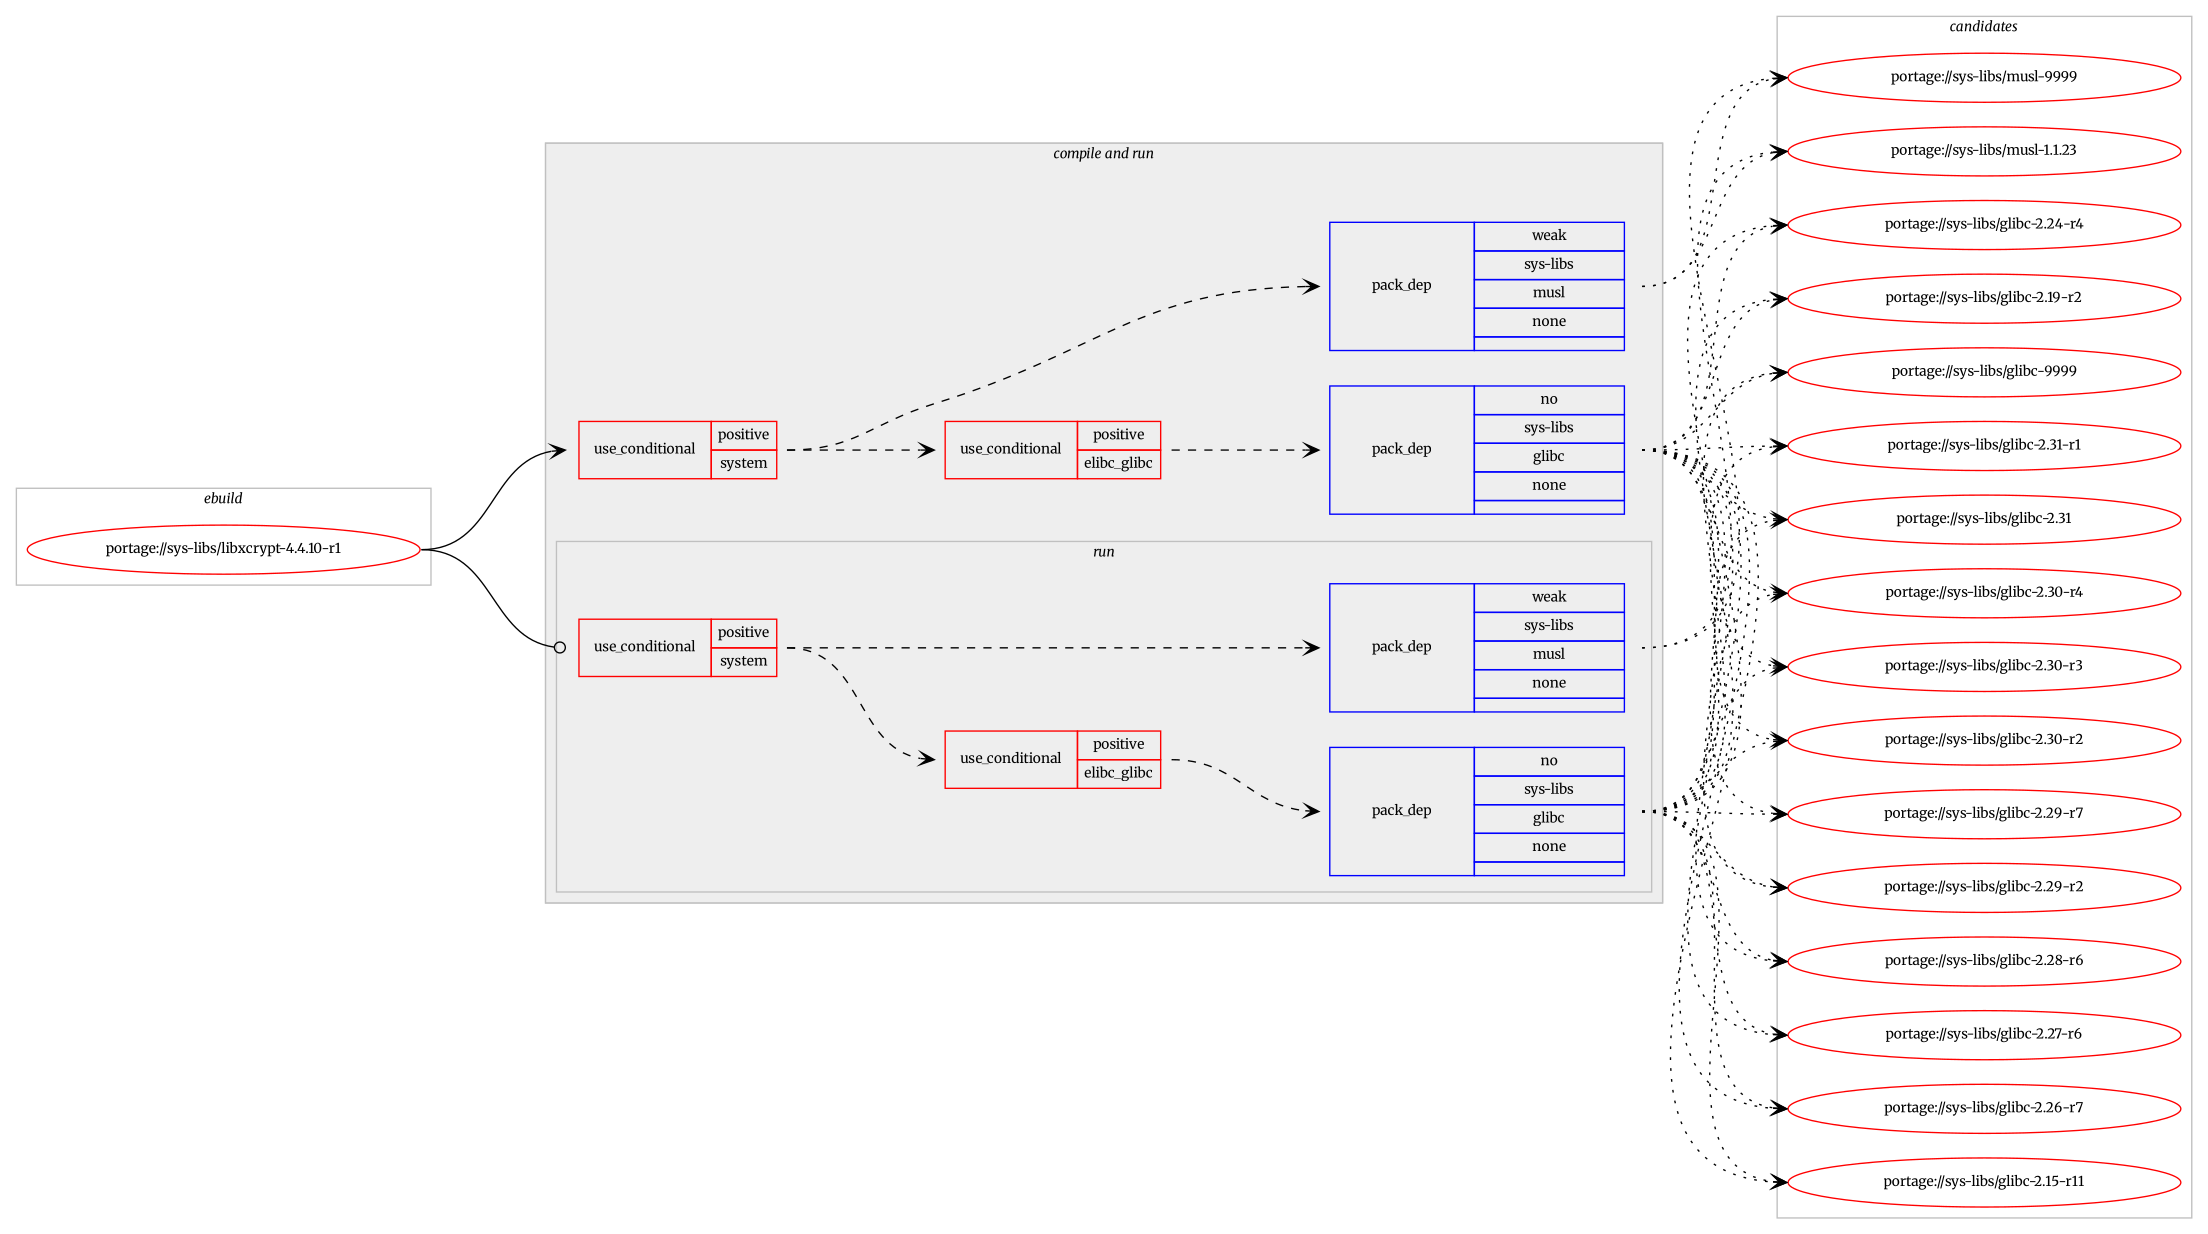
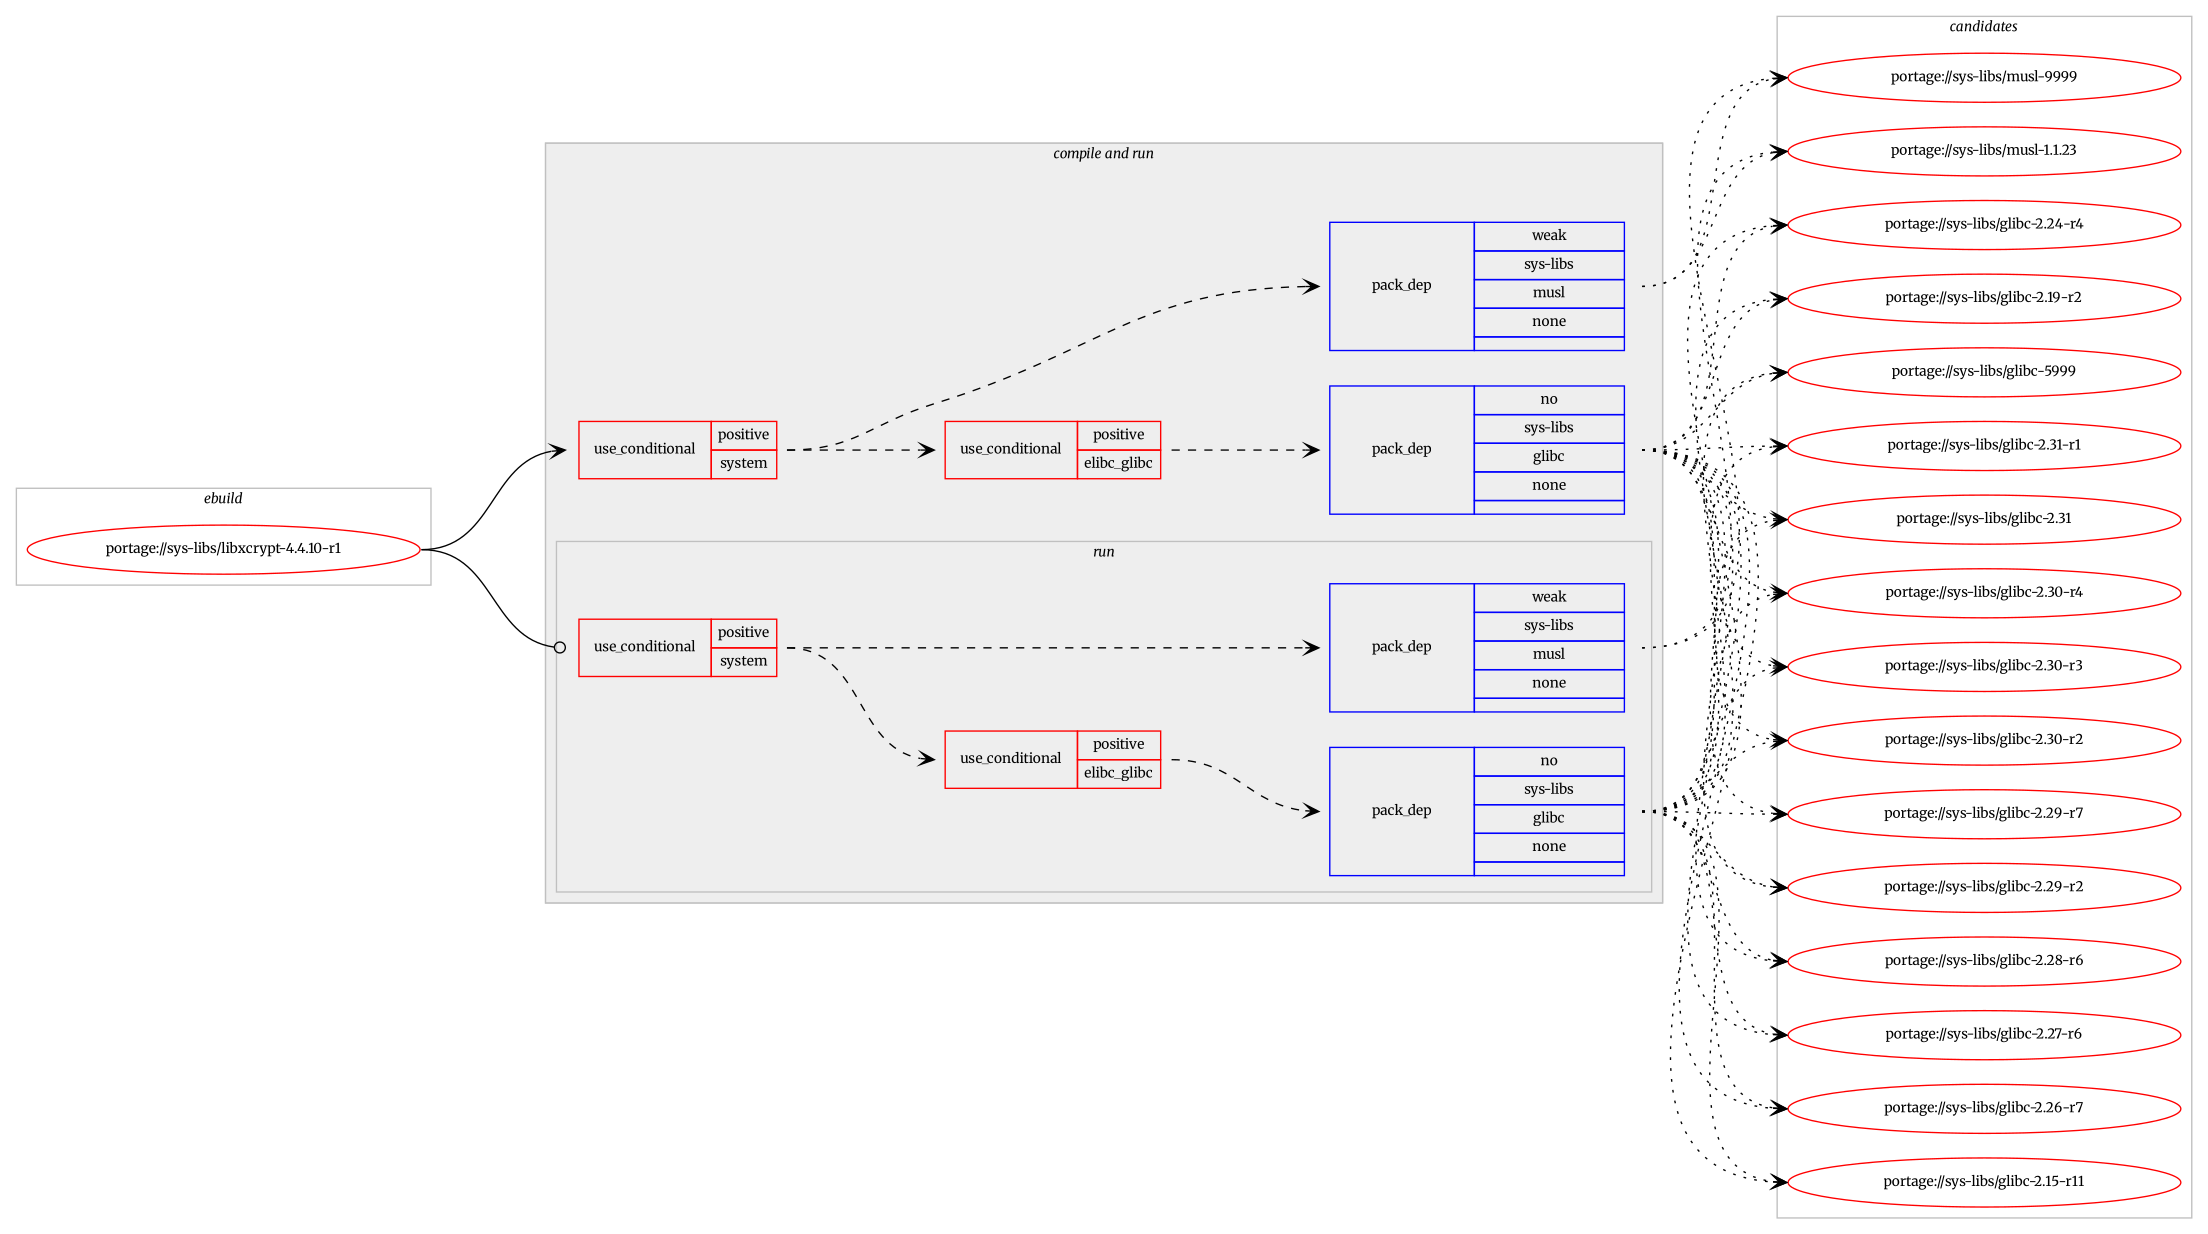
  digraph {
    compound=true
    concentrate=true
    fontname=Merriweather
    fontsize=10
    newrank=true
    rankdir=LR
    ranksep=1.5
    node [color=red fontname=Merriweather fontsize=10]
    edge [arrowhead=vee fontname=Merriweather headport=w style=dotted tailport=e weight=100]
    n1 [label="portage://sys-libs/libxcrypt-4.4.10-r1" width=4]
    n2 [color=blue label=<<TABLE BORDER="0" CELLBORDER="1" CELLSPACING="0" CELLPADDING="4" WIDTH="220"><TR><TD ROWSPAN="6" CELLPADDING="30">pack_dep</TD></TR><TR><TD WIDTH="110">no</TD></TR><TR><TD>sys-libs</TD></TR><TR><TD>glibc</TD></TR><TR><TD>none</TD></TR><TR><TD></TD></TR></TABLE>> shape=none]
    n3 [label=<<TABLE BORDER="0" CELLBORDER="1" CELLSPACING="0" CELLPADDING="4"><TR><TD ROWSPAN="3" CELLPADDING="10">use_conditional</TD></TR><TR><TD>positive</TD></TR><TR><TD>elibc_glibc</TD></TR></TABLE>> shape=none]
    n4 [color=blue label=<<TABLE BORDER="0" CELLBORDER="1" CELLSPACING="0" CELLPADDING="4" WIDTH="220"><TR><TD ROWSPAN="6" CELLPADDING="30">pack_dep</TD></TR><TR><TD WIDTH="110">weak</TD></TR><TR><TD>sys-libs</TD></TR><TR><TD>musl</TD></TR><TR><TD>none</TD></TR><TR><TD></TD></TR></TABLE>> shape=none]
    n5 [label=<<TABLE BORDER="0" CELLBORDER="1" CELLSPACING="0" CELLPADDING="4"><TR><TD ROWSPAN="3" CELLPADDING="10">use_conditional</TD></TR><TR><TD>positive</TD></TR><TR><TD>system</TD></TR></TABLE>> shape=none]
    n6 [color=blue label=<<TABLE BORDER="0" CELLBORDER="1" CELLSPACING="0" CELLPADDING="4" WIDTH="220"><TR><TD ROWSPAN="6" CELLPADDING="30">pack_dep</TD></TR><TR><TD WIDTH="110">no</TD></TR><TR><TD>sys-libs</TD></TR><TR><TD>glibc</TD></TR><TR><TD>none</TD></TR><TR><TD></TD></TR></TABLE>> shape=none]
    n7 [label=<<TABLE BORDER="0" CELLBORDER="1" CELLSPACING="0" CELLPADDING="4"><TR><TD ROWSPAN="3" CELLPADDING="10">use_conditional</TD></TR><TR><TD>positive</TD></TR><TR><TD>elibc_glibc</TD></TR></TABLE>> shape=none]
    n8 [color=blue label=<<TABLE BORDER="0" CELLBORDER="1" CELLSPACING="0" CELLPADDING="4" WIDTH="220"><TR><TD ROWSPAN="6" CELLPADDING="30">pack_dep</TD></TR><TR><TD WIDTH="110">weak</TD></TR><TR><TD>sys-libs</TD></TR><TR><TD>musl</TD></TR><TR><TD>none</TD></TR><TR><TD></TD></TR></TABLE>> shape=none]
    n9 [label=<<TABLE BORDER="0" CELLBORDER="1" CELLSPACING="0" CELLPADDING="4"><TR><TD ROWSPAN="3" CELLPADDING="10">use_conditional</TD></TR><TR><TD>positive</TD></TR><TR><TD>system</TD></TR></TABLE>> shape=none]
-   n10 [label="portage://sys-libs/glibc-9999" width=4]
+   n10 [label="portage://sys-libs/glibc-5999" width=4]
    n11 [label="portage://sys-libs/glibc-2.31-r1" width=4]
    n12 [label="portage://sys-libs/glibc-2.31" width=4]
    n13 [label="portage://sys-libs/glibc-2.30-r4" width=4]
    n14 [label="portage://sys-libs/glibc-2.30-r3" width=4]
    n15 [label="portage://sys-libs/glibc-2.30-r2" width=4]
    n16 [label="portage://sys-libs/glibc-2.29-r7" width=4]
    n17 [label="portage://sys-libs/glibc-2.29-r2" width=4]
    n18 [label="portage://sys-libs/glibc-2.28-r6" width=4]
    n19 [label="portage://sys-libs/glibc-2.27-r6" width=4]
    n20 [label="portage://sys-libs/glibc-2.26-r7" width=4]
    n21 [label="portage://sys-libs/glibc-2.15-r11" width=4]
    n22 [label="portage://sys-libs/glibc-2.24-r4" width=4]
    n23 [label="portage://sys-libs/glibc-2.19-r2" width=4]
    n24 [label="portage://sys-libs/musl-9999" width=4]
    n25 [label="portage://sys-libs/musl-1.1.23" width=4]
    subgraph cluster_1 {
      color=gray
      label=<<i>ebuild</i>>
      rank=same
      n1
    }
    subgraph cluster_2 {
      color=gray
      label=<<i>dependencies</i>>
      subgraph cluster_3 {
        color=gray
        fillcolor="#eeeeee"
        label=<<i>compile</i>>
        style=filled
        subgraph sub_4 {
          color=gray
          fillcolor="#eeeeee"
          label=<<i>compile</i>>
          style=filled
          n5
          subgraph sub_5 {
            color=gray
            fillcolor="#eeeeee"
            label=<<i>compile</i>>
            style=filled
            n3
            subgraph sub_6 {
              color=gray
              fillcolor="#eeeeee"
              label=<<i>compile</i>>
              style=filled
              n2
            }
          }
          subgraph sub_7 {
            color=gray
            fillcolor="#eeeeee"
            label=<<i>compile</i>>
            style=filled
            n4
          }
        }
      }
      subgraph cluster_8 {
        color=gray
        fillcolor="#eeeeee"
        label=<<i>compile and run</i>>
        style=filled
      }
      subgraph cluster_9 {
        color=gray
        fillcolor="#eeeeee"
        label=<<i>run</i>>
        style=filled
        subgraph sub_10 {
          color=gray
          fillcolor="#eeeeee"
          label=<<i>run</i>>
          style=filled
          n9
          subgraph sub_11 {
            color=gray
            fillcolor="#eeeeee"
            label=<<i>run</i>>
            style=filled
            n7
            subgraph sub_12 {
              color=gray
              fillcolor="#eeeeee"
              label=<<i>run</i>>
              style=filled
              n6
            }
          }
          subgraph sub_13 {
            color=gray
            fillcolor="#eeeeee"
            label=<<i>run</i>>
            style=filled
            n8
          }
        }
      }
    }
    subgraph cluster_14 {
      color=gray
      label=<<i>candidates</i>>
      rank=same
      subgraph sub_15 {
        color=black
        label=<<i>candidates</i>>
        nodesep=1
        rank=same
        n10
        n11
        n12
        n13
        n14
        n15
        n16
        n17
        n18
        n19
        n20
        n21
        n22
        n23
      }
      subgraph sub_16 {
        color=black
        label=<<i>candidates</i>>
        nodesep=1
        rank=same
        n24
        n25
      }
      subgraph sub_17 {
        color=black
        label=<<i>candidates</i>>
        nodesep=1
        rank=same
        n24
        n25
      }
      subgraph sub_18 {
        color=black
        label=<<i>candidates</i>>
        nodesep=1
        rank=same
        n10
        n11
        n12
        n13
        n14
        n15
        n16
        n17
        n18
        n19
        n20
        n21
        n22
        n23
      }
    }
    n1 -> n5 [style=solid weight=20]
    n1 -> n9 [arrowhead=odot style=solid weight=20]
    n2 -> n10
    n2 -> n11
    n2 -> n12
    n2 -> n13
    n2 -> n14
    n2 -> n15
    n2 -> n16
    n2 -> n17
    n2 -> n18
    n2 -> n19
    n2 -> n20
    n2 -> n21
    n2 -> n22
    n2 -> n23
    n3 -> n2 [style=dashed weight=20]
    n4 -> n24
    n4 -> n25
    n5 -> n3 [style=dashed weight=20]
    n5 -> n4 [style=dashed weight=20]
    n6 -> n10
    n6 -> n11
    n6 -> n12
    n6 -> n13
    n6 -> n14
    n6 -> n15
    n6 -> n16
    n6 -> n17
    n6 -> n18
    n6 -> n19
    n6 -> n20
    n6 -> n21
    n6 -> n22
    n6 -> n23
    n7 -> n6 [style=dashed weight=20]
    n8 -> n24
    n8 -> n25
    n9 -> n7 [style=dashed weight=20]
    n9 -> n8 [style=dashed weight=20]
  }
